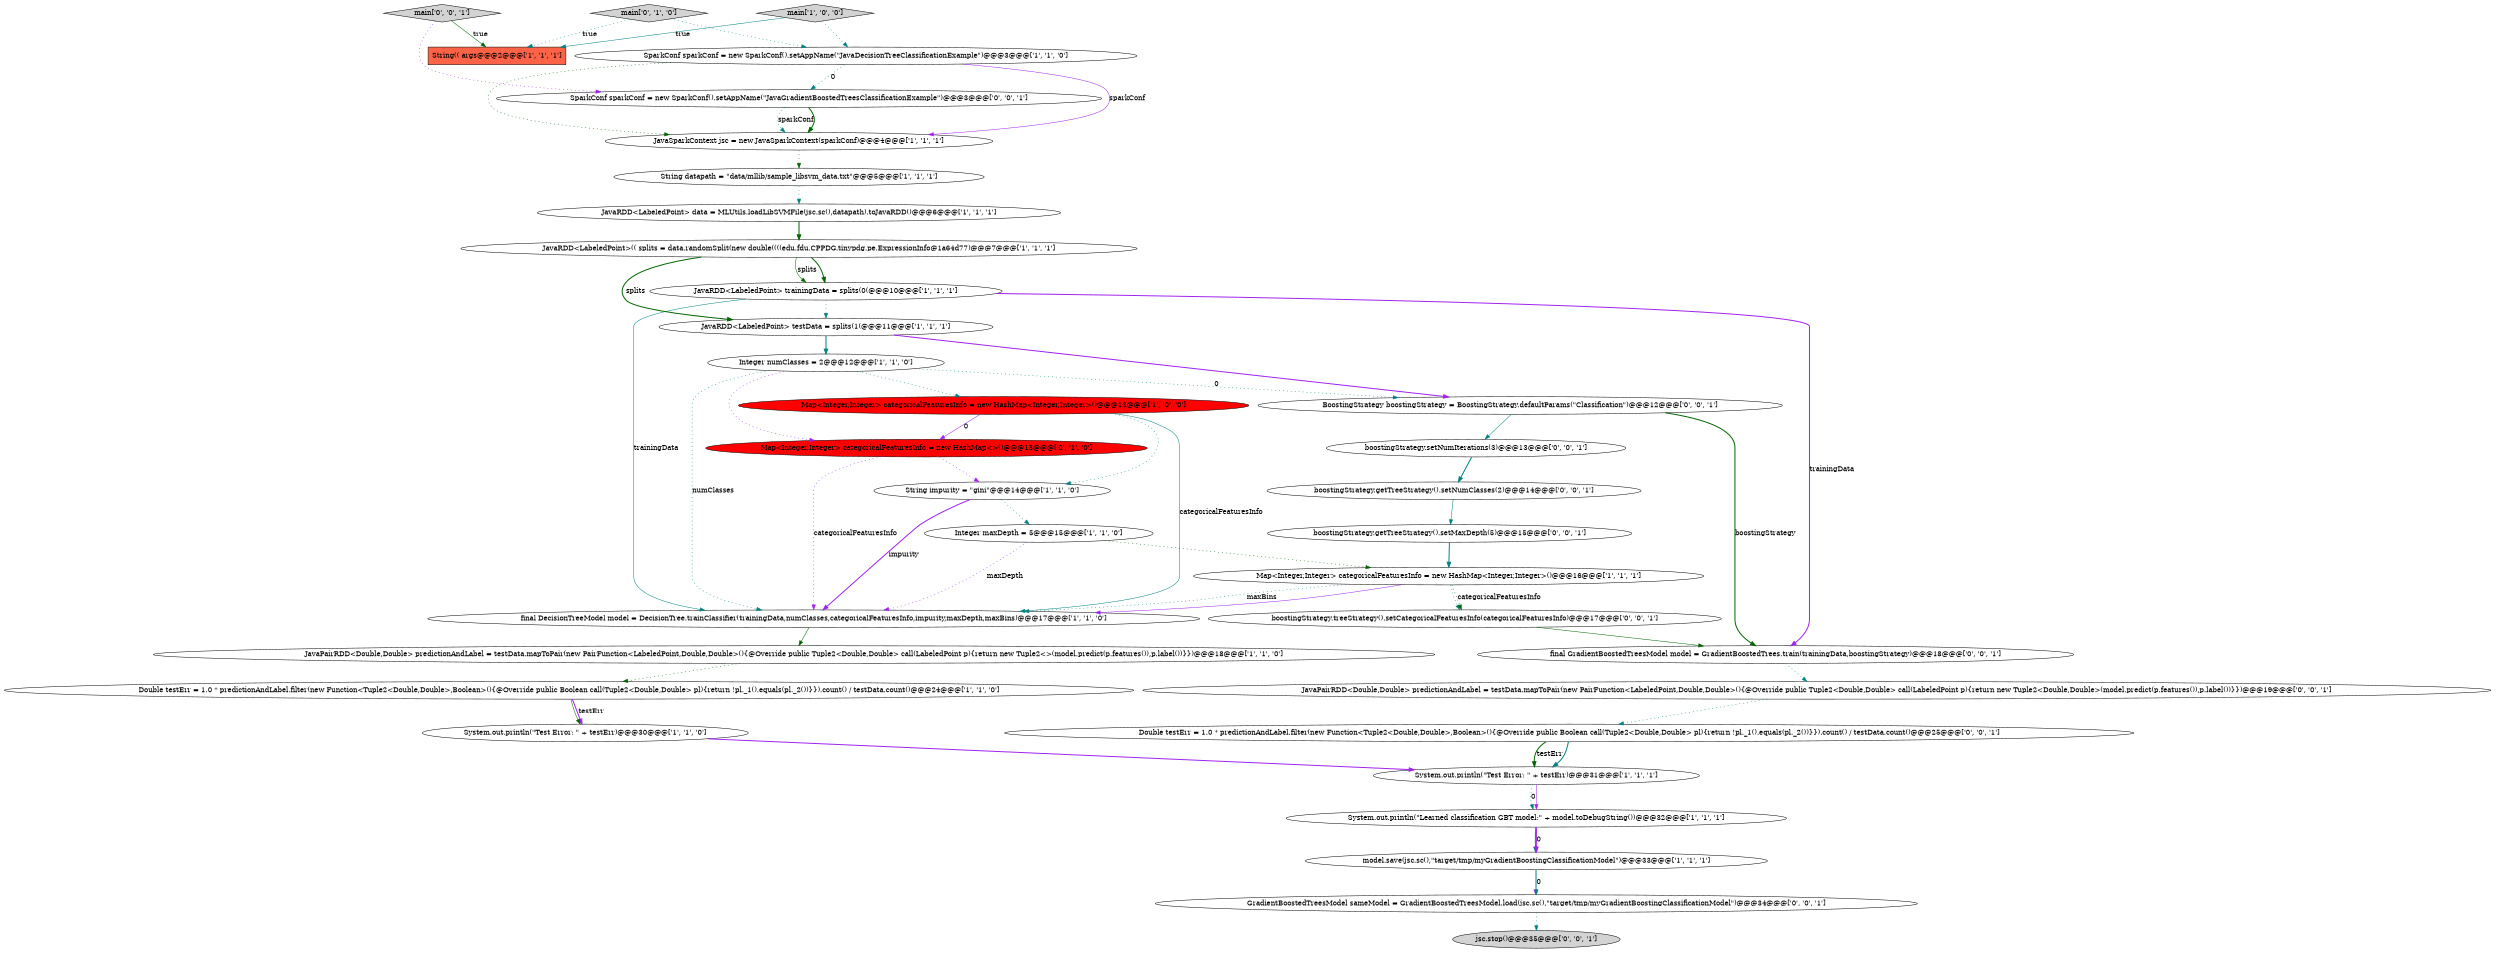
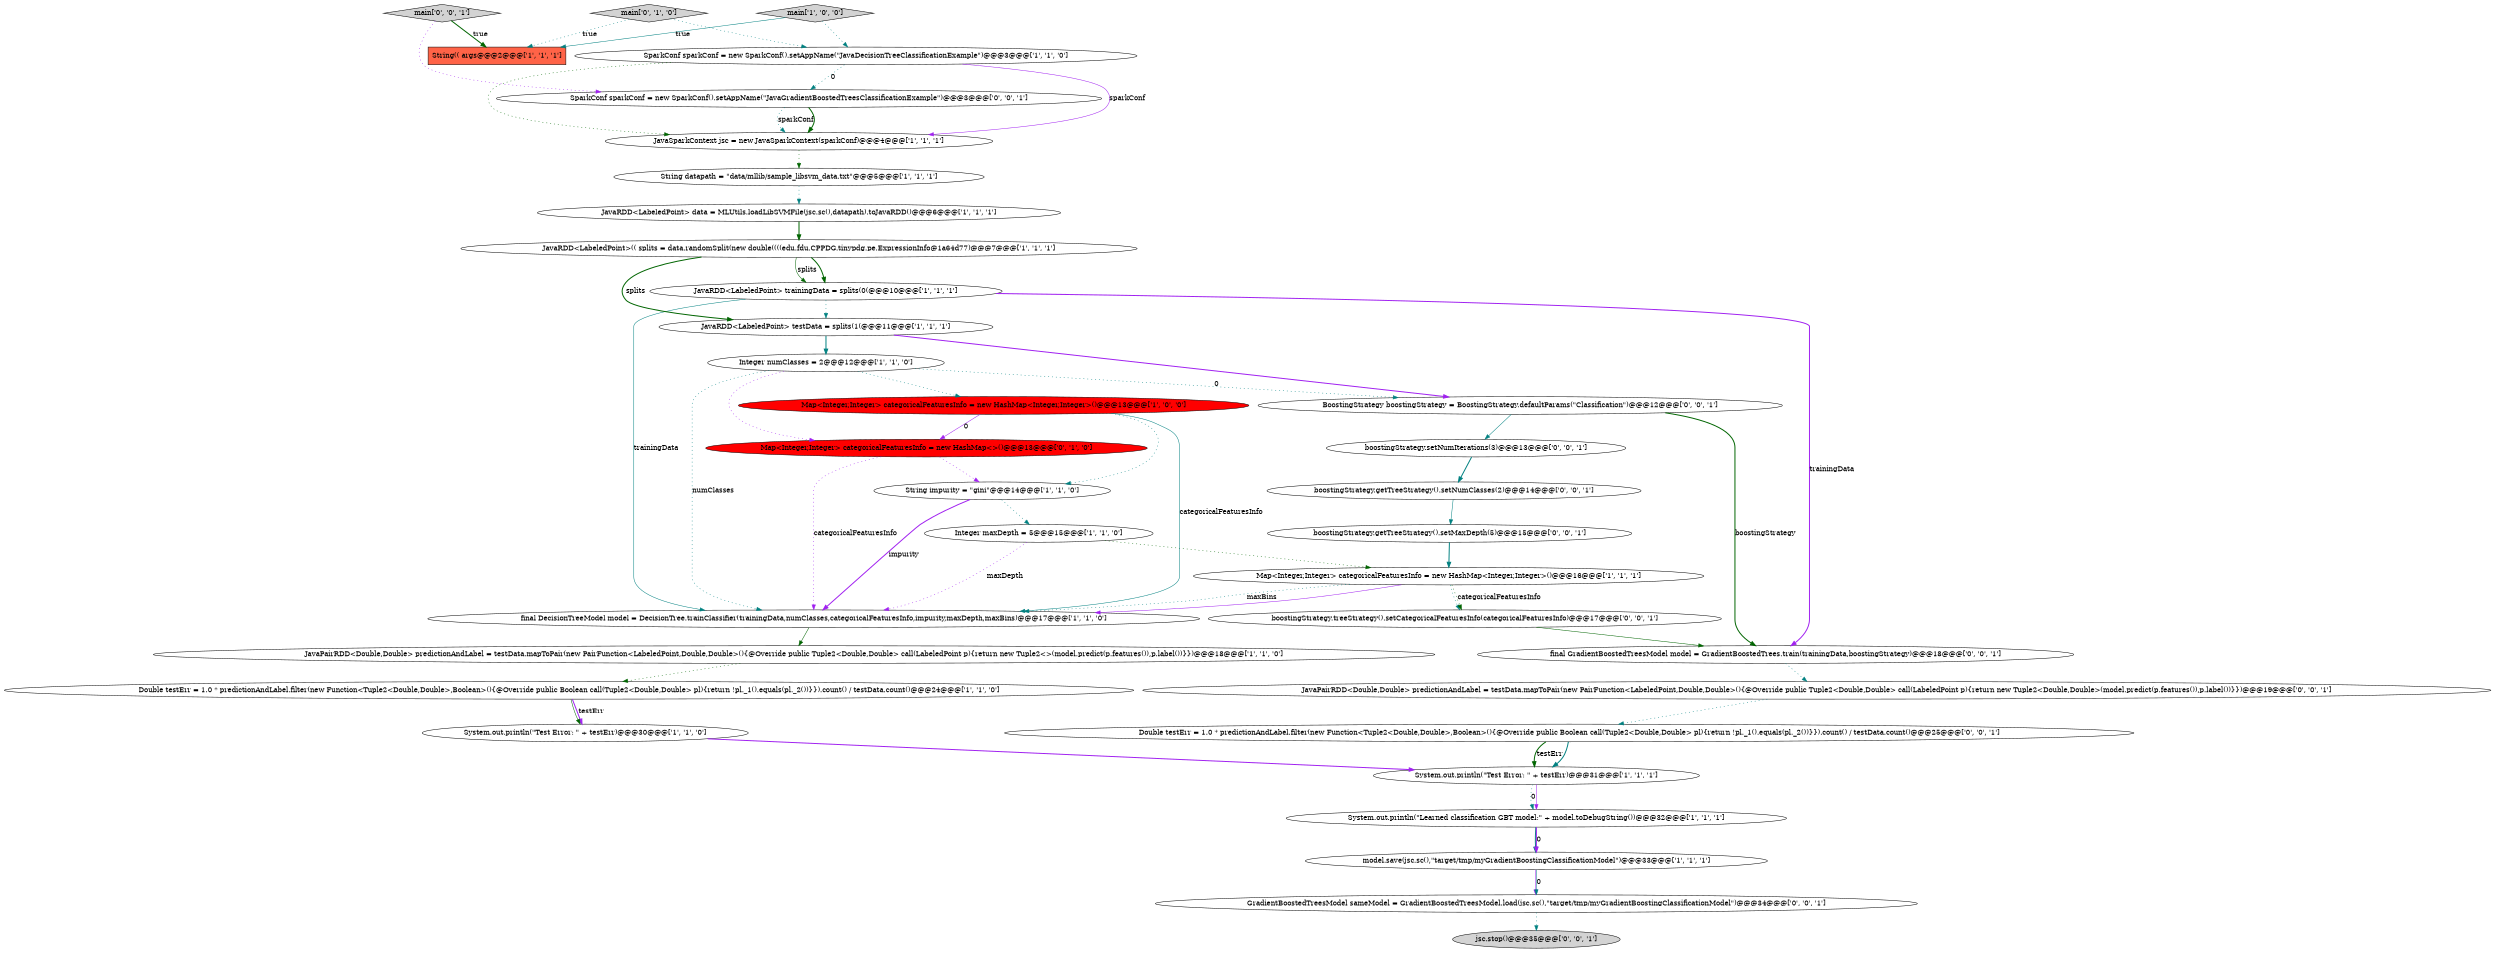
  digraph {
    node [fillcolor=white shape=ellipse style=filled]
    edge [color=teal style=dotted]
    n1 [label="boostingStrategy.setNumIterations(3)@@@13@@@['0', '0', '1']"]
    n2 [label="boostingStrategy.getTreeStrategy().setNumClasses(2)@@@14@@@['0', '0', '1']"]
    n3 [label="boostingStrategy.getTreeStrategy().setMaxDepth(5)@@@15@@@['0', '0', '1']"]
    n4 [label="Map<Integer,Integer> categoricalFeaturesInfo = new HashMap<Integer,Integer>()@@@16@@@['1', '1', '1']"]
    n5 [label="final DecisionTreeModel model = DecisionTree.trainClassifier(trainingData,numClasses,categoricalFeaturesInfo,impurity,maxDepth,maxBins)@@@17@@@['1', '1', '0']"]
    n6 [label="boostingStrategy.treeStrategy().setCategoricalFeaturesInfo(categoricalFeaturesInfo)@@@17@@@['0', '0', '1']"]
    n7 [label="JavaPairRDD<Double,Double> predictionAndLabel = testData.mapToPair(new PairFunction<LabeledPoint,Double,Double>(){@Override public Tuple2<Double,Double> call(LabeledPoint p){return new Tuple2<>(model.predict(p.features()),p.label())}})@@@18@@@['1', '1', '0']"]
    n8 [label="final GradientBoostedTreesModel model = GradientBoostedTrees.train(trainingData,boostingStrategy)@@@18@@@['0', '0', '1']"]
    n9 [label="Integer maxDepth = 5@@@15@@@['1', '1', '0']"]
    n10 [label="SparkConf sparkConf = new SparkConf().setAppName(\"JavaDecisionTreeClassificationExample\")@@@3@@@['1', '1', '0']"]
    n11 [label="JavaSparkContext jsc = new JavaSparkContext(sparkConf)@@@4@@@['1', '1', '1']"]
    n12 [label="SparkConf sparkConf = new SparkConf().setAppName(\"JavaGradientBoostedTreesClassificationExample\")@@@3@@@['0', '0', '1']"]
    n13 [label="String datapath = \"data/mllib/sample_libsvm_data.txt\"@@@5@@@['1', '1', '1']"]
    n14 [label="String impurity = \"gini\"@@@14@@@['1', '1', '0']"]
    n15 [label="Double testErr = 1.0 * predictionAndLabel.filter(new Function<Tuple2<Double,Double>,Boolean>(){@Override public Boolean call(Tuple2<Double,Double> pl){return !pl._1().equals(pl._2())}}).count() / testData.count()@@@24@@@['1', '1', '0']"]
    n16 [label="System.out.println(\"Learned classification GBT model:\" + model.toDebugString())@@@32@@@['1', '1', '1']"]
    n17 [label="model.save(jsc.sc(),\"target/tmp/myGradientBoostingClassificationModel\")@@@33@@@['1', '1', '1']"]
    n18 [label="GradientBoostedTreesModel sameModel = GradientBoostedTreesModel.load(jsc.sc(),\"target/tmp/myGradientBoostingClassificationModel\")@@@34@@@['0', '0', '1']"]
    n19 [fillcolor=lightgray label="main['1', '0', '0']" shape=diamond]
    n20 [fillcolor=tomato label="String(( args@@@2@@@['1', '1', '1']" shape=box]
    n21 [label="System.out.println(\"Test Error: \" + testErr)@@@30@@@['1', '1', '0']"]
    n22 [label="JavaRDD<LabeledPoint> trainingData = splits(0(@@@10@@@['1', '1', '1']"]
    n23 [label="JavaRDD<LabeledPoint> testData = splits(1(@@@11@@@['1', '1', '1']"]
    n24 [label="Integer numClasses = 2@@@12@@@['1', '1', '0']"]
    n25 [label="BoostingStrategy boostingStrategy = BoostingStrategy.defaultParams(\"Classification\")@@@12@@@['0', '0', '1']"]
    n26 [label="JavaPairRDD<Double,Double> predictionAndLabel = testData.mapToPair(new PairFunction<LabeledPoint,Double,Double>(){@Override public Tuple2<Double,Double> call(LabeledPoint p){return new Tuple2<Double,Double>(model.predict(p.features()),p.label())}})@@@19@@@['0', '0', '1']"]
    n27 [label="Double testErr = 1.0 * predictionAndLabel.filter(new Function<Tuple2<Double,Double>,Boolean>(){@Override public Boolean call(Tuple2<Double,Double> pl){return !pl._1().equals(pl._2())}}).count() / testData.count()@@@25@@@['0', '0', '1']"]
    n28 [label="System.out.println(\"Test Error: \" + testErr)@@@31@@@['1', '1', '1']"]
    n29 [fillcolor=lightgray label="jsc.stop()@@@35@@@['0', '0', '1']"]
    n30 [fillcolor=red label="Map<Integer,Integer> categoricalFeaturesInfo = new HashMap<Integer,Integer>()@@@13@@@['1', '0', '0']"]
    n31 [fillcolor=red label="Map<Integer,Integer> categoricalFeaturesInfo = new HashMap<>()@@@13@@@['0', '1', '0']"]
    n32 [label="JavaRDD<LabeledPoint> data = MLUtils.loadLibSVMFile(jsc.sc(),datapath).toJavaRDD()@@@6@@@['1', '1', '1']"]
    n33 [label="JavaRDD<LabeledPoint>(( splits = data.randomSplit(new double((((edu.fdu.CPPDG.tinypdg.pe.ExpressionInfo@1a64d77)@@@7@@@['1', '1', '1']"]
    n34 [fillcolor=lightgray label="main['0', '1', '0']" shape=diamond]
    n35 [fillcolor=lightgray label="main['0', '0', '1']" shape=diamond]
    n1 -> n2 [style=bold]
    n2 -> n3 [style=solid]
    n3 -> n4 [style=bold]
    n4 -> n5 [color=purple style=solid]
    n4 -> n5 [label=maxBins]
    n4 -> n6
    n4 -> n6 [color=darkgreen label=categoricalFeaturesInfo]
    n5 -> n7 [color=darkgreen style=solid]
    n6 -> n8 [color=darkgreen style=solid]
    n7 -> n15 [color=darkgreen]
    n8 -> n26
    n9 -> n4 [color=darkgreen]
    n9 -> n5 [color=purple label=maxDepth]
    n10 -> n11 [color=darkgreen]
    n10 -> n11 [color=purple label=sparkConf style=solid]
    n10 -> n12 [label=0]
    n11 -> n13 [color=darkgreen]
    n12 -> n11 [label=sparkConf]
    n12 -> n11 [color=darkgreen style=bold]
    n13 -> n32
    n14 -> n5 [color=purple label=impurity style=bold]
    n14 -> n9
    n15 -> n21 [color=purple label=testErr style=bold]
    n15 -> n21 [color=darkgreen style=solid]
    n16 -> n17 [style=bold]
    n16 -> n17 [color=purple label=0 style=bold]
    n17 -> n18 [color=purple style=solid]
    n17 -> n18 [label=0 style=solid]
    n18 -> n29
    n19 -> n10
    n19 -> n20 [label=true style=solid]
    n21 -> n28 [color=purple style=bold]
    n22 -> n5 [label=trainingData style=solid]
    n22 -> n8 [color=purple label=trainingData style=bold]
    n22 -> n23
    n23 -> n24 [style=bold]
    n23 -> n25 [color=purple style=bold]
    n24 -> n5 [label=numClasses]
    n24 -> n25 [label=0]
    n24 -> n30
    n24 -> n31 [color=purple]
    n25 -> n1 [style=solid]
    n25 -> n8 [color=darkgreen label=boostingStrategy style=bold]
    n26 -> n27
    n27 -> n28 [color=darkgreen label=testErr style=bold]
    n27 -> n28 [style=bold]
    n28 -> n16 [label=0]
    n28 -> n16 [color=purple style=solid]
    n30 -> n5 [label=categoricalFeaturesInfo style=solid]
    n30 -> n14
    n30 -> n31 [color=purple label=0 style=solid]
    n31 -> n5 [color=purple label=categoricalFeaturesInfo]
    n31 -> n14 [color=purple]
    n32 -> n33 [color=darkgreen style=bold]
    n33 -> n22 [color=darkgreen style=bold]
    n33 -> n22 [color=darkgreen label=splits style=solid]
    n33 -> n23 [color=darkgreen label=splits style=bold]
    n34 -> n10
    n34 -> n20 [label=true]
    n35 -> n12 [color=purple]
-   n35 -> n20 [color=darkgreen label=true style=solid]
+   n35 -> n20 [color=darkgreen label=true style=bold]
  }
